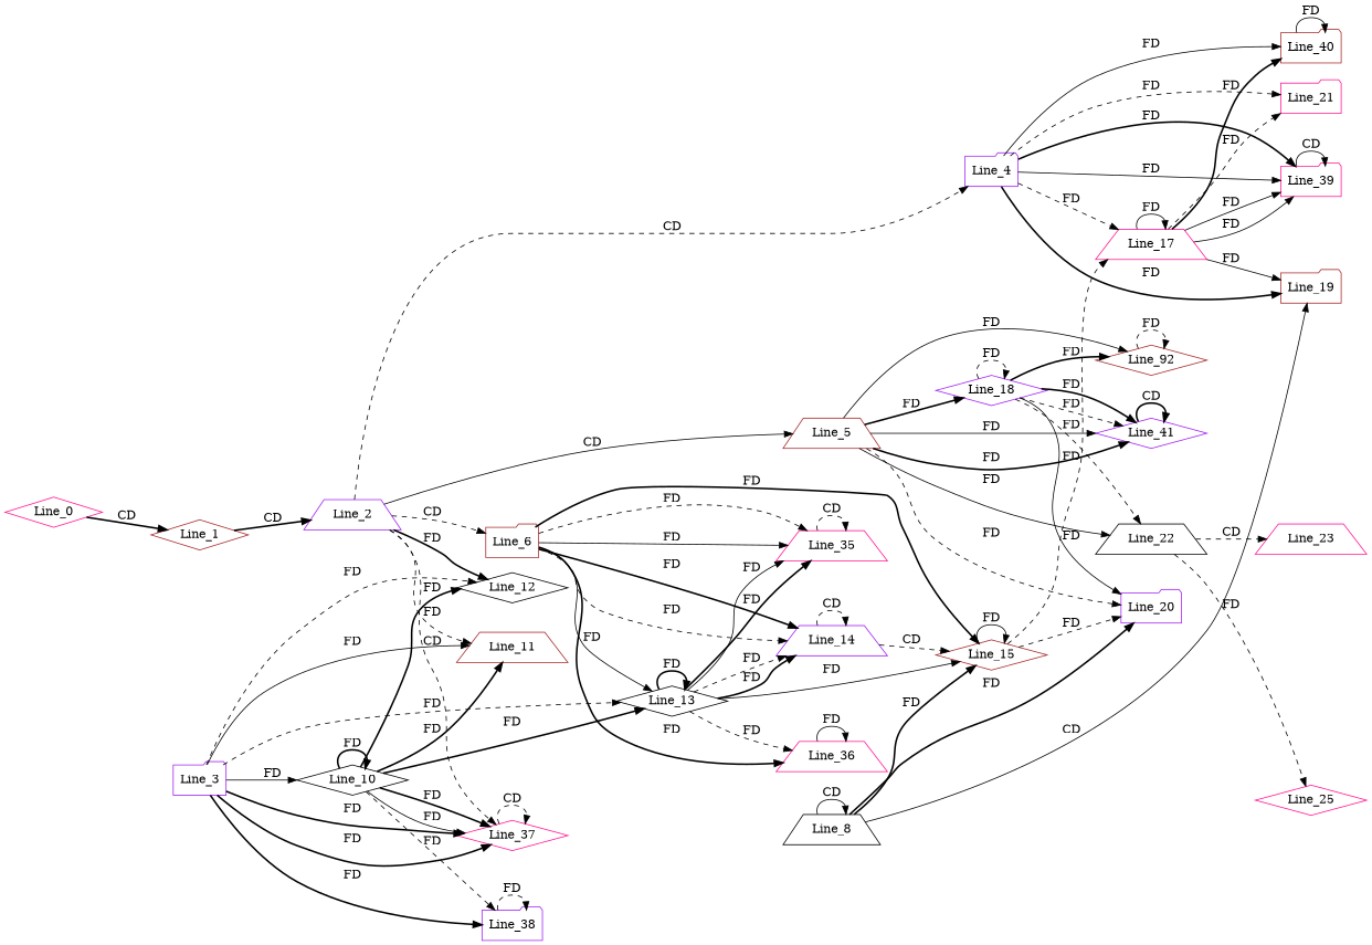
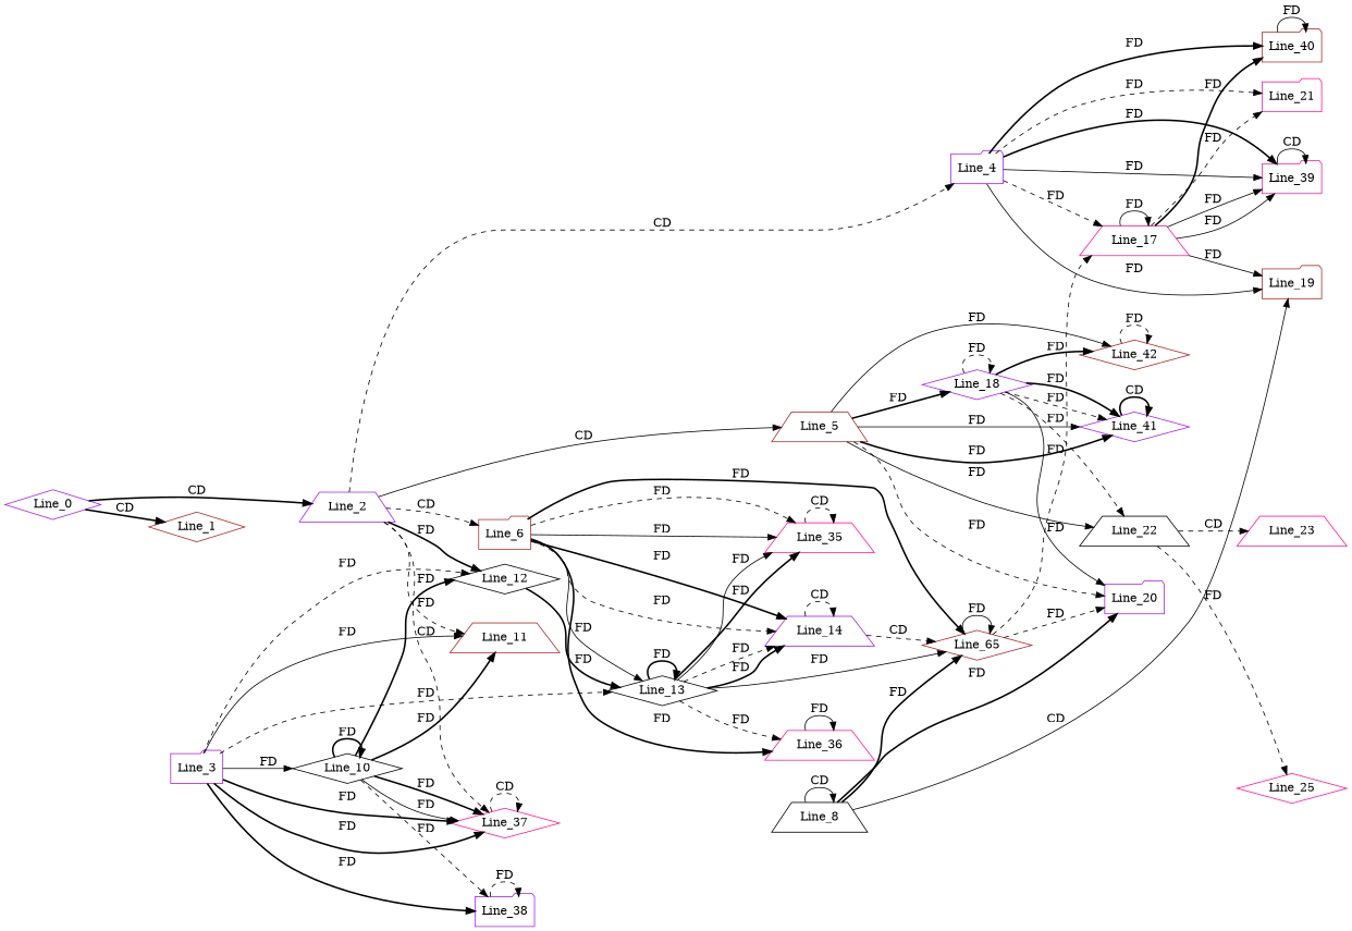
  digraph {
    rankdir=LR
    node [color=deeppink shape=diamond]
    edge [style=bold]
    Line_1 [color=brown]
-   Line_0
+   Line_0 [color=purple]
    Line_2 [color=purple shape=trapezium]
    Line_4 [color=purple shape=folder]
    Line_5 [color=brown shape=trapezium]
    Line_6 [color=brown shape=folder]
    Line_11 [color=brown shape=trapezium]
    Line_12 [color=black]
    Line_37
    Line_3 [color=purple shape=folder]
    Line_10 [color=black]
    Line_13 [color=black]
    Line_38 [color=purple shape=folder]
    Line_17 [shape=trapezium]
    Line_19 [color=brown shape=folder]
    Line_21 [shape=folder]
    Line_39 [shape=folder]
    Line_40 [color=brown shape=folder]
    Line_18 [color=purple]
    Line_20 [color=purple shape=folder]
    Line_22 [color=black shape=trapezium]
    Line_41 [color=purple]
-   Line_42 [color=brown label=Line_92]
+   Line_42 [color=brown]
    Line_14 [color=purple shape=trapezium]
-   Line_15 [color=brown]
+   Line_15 [color=brown label=Line_65]
    Line_35 [shape=trapezium]
    Line_36 [shape=trapezium]
    Line_23 [shape=trapezium]
    Line_25
    Line_8 [color=black shape=trapezium]
-   Line_1 -> Line_2 [label=CD]
+   Line_0 -> Line_2 [label=CD]
    Line_0 -> Line_1 [label=CD]
    Line_2 -> Line_4 [label=CD style=dashed]
    Line_2 -> Line_5 [label=CD style=solid]
    Line_2 -> Line_6 [label=CD style=dashed]
    Line_2 -> Line_11 [label=FD style=dashed]
    Line_2 -> Line_12 [label=FD]
    Line_2 -> Line_37 [label=CD style=dashed]
    Line_4 -> Line_17 [label=FD style=dashed]
-   Line_4 -> Line_19 [label=FD]
+   Line_4 -> Line_19 [label=FD style=solid]
    Line_4 -> Line_21 [label=FD style=dashed]
    Line_4 -> Line_39 [label=FD style=solid]
    Line_4 -> Line_39 [label=FD]
-   Line_4 -> Line_40 [label=FD style=solid]
+   Line_4 -> Line_40 [label=FD]
    Line_5 -> Line_18 [label=FD]
    Line_5 -> Line_20 [label=FD style=dashed]
    Line_5 -> Line_22 [label=FD style=solid]
    Line_5 -> Line_41 [label=FD]
    Line_5 -> Line_41 [label=FD style=solid]
    Line_5 -> Line_42 [label=FD style=solid]
    Line_6 -> Line_13 [label=FD style=solid]
    Line_6 -> Line_14 [label=FD style=dashed]
    Line_6 -> Line_14 [label=FD]
    Line_6 -> Line_15 [label=FD]
    Line_6 -> Line_35 [label=FD style=dashed]
    Line_6 -> Line_35 [label=FD style=solid]
    Line_6 -> Line_36 [label=FD]
    Line_37 -> Line_37 [label=CD style=dashed]
    Line_3 -> Line_11 [label=FD style=solid]
    Line_3 -> Line_12 [label=FD style=dashed]
    Line_3 -> Line_37 [label=FD]
    Line_3 -> Line_37 [label=FD]
    Line_3 -> Line_10 [label=FD style=solid]
    Line_3 -> Line_13 [label=FD style=dashed]
    Line_3 -> Line_38 [label=FD]
    Line_10 -> Line_11 [label=FD]
    Line_10 -> Line_12 [label=FD]
    Line_10 -> Line_37 [label=FD]
    Line_10 -> Line_37 [label=FD style=solid]
    Line_10 -> Line_10 [label=FD]
-   Line_10 -> Line_13 [label=FD]
+   Line_12 -> Line_13 [label=FD]
    Line_10 -> Line_38 [label=FD style=dashed]
    Line_13 -> Line_13 [label=FD]
    Line_13 -> Line_14 [label=FD]
    Line_13 -> Line_14 [label=FD style=dashed]
    Line_13 -> Line_15 [label=FD style=solid]
    Line_13 -> Line_35 [label=FD]
    Line_13 -> Line_35 [label=FD style=solid]
    Line_13 -> Line_36 [label=FD style=dashed]
    Line_38 -> Line_38 [label=FD style=dashed]
    Line_17 -> Line_17 [label=FD style=solid]
    Line_17 -> Line_19 [label=FD style=solid]
    Line_17 -> Line_21 [label=FD style=dashed]
    Line_17 -> Line_39 [label=FD style=solid]
    Line_17 -> Line_39 [label=FD style=solid]
    Line_17 -> Line_40 [label=FD]
    Line_39 -> Line_39 [label=CD style=solid]
    Line_40 -> Line_40 [label=FD style=solid]
    Line_18 -> Line_18 [label=FD style=dashed]
    Line_18 -> Line_20 [label=FD style=solid]
    Line_18 -> Line_22 [label=FD style=dashed]
    Line_18 -> Line_41 [label=FD style=dashed]
    Line_18 -> Line_41 [label=FD]
    Line_18 -> Line_42 [label=FD]
    Line_22 -> Line_23 [label=CD style=dashed]
    Line_22 -> Line_25 [label=FD style=dashed]
    Line_41 -> Line_41 [label=CD]
    Line_42 -> Line_42 [label=FD style=dashed]
    Line_14 -> Line_14 [label=CD style=dashed]
    Line_14 -> Line_15 [label=CD style=dashed]
    Line_15 -> Line_17 [label=FD style=dashed]
    Line_15 -> Line_20 [label=FD style=dashed]
    Line_15 -> Line_15 [label=FD style=solid]
    Line_35 -> Line_35 [label=CD style=dashed]
    Line_36 -> Line_36 [label=FD style=solid]
    Line_8 -> Line_19 [label=CD style=solid]
    Line_8 -> Line_20 [label=FD]
    Line_8 -> Line_15 [label=FD]
    Line_8 -> Line_8 [label=CD style=solid]
  }
